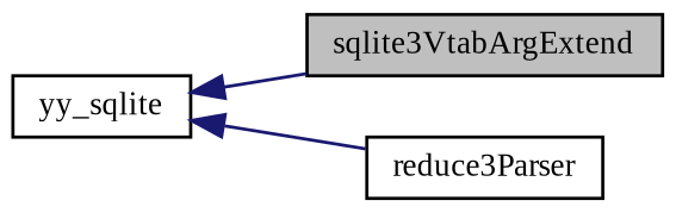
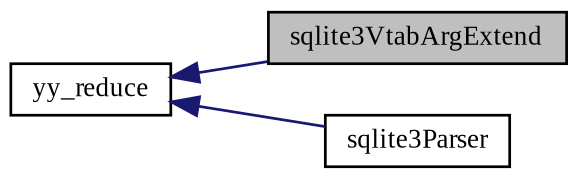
  digraph {
    fontname="Liberation Serif"
    rankdir=LR
    node [color=black fillcolor=white fontname="Liberation Serif" fontsize=10 shape=record style=filled]
    edge [color=midnightblue dir=back fontname="Liberation Serif" fontsize=10 labelfontname=FreeSans labelfontsize=10 style=solid]
    n1 [fillcolor=grey75 fontcolor=black height=0.2 label=sqlite3VtabArgExtend width=0.4]
-   n2 [height=0.2 label=yy_sqlite width=0.4]
-   n3 [height=0.2 label=reduce3Parser width=0.4]
+   n2 [height=0.2 label=yy_reduce width=0.4]
+   n3 [height=0.2 label=sqlite3Parser width=0.4]
    n2 -> n1
    n2 -> n3
  }
